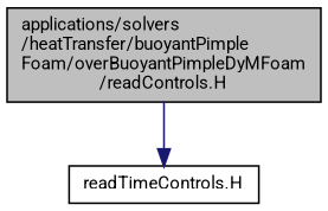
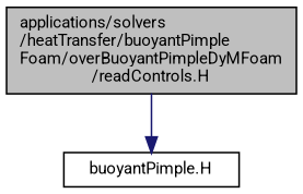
  digraph {
    fontname=Roboto
    node [color=black fontname=Roboto fontsize=10 shape=record]
    n1 [fillcolor=grey75 fontcolor=black height=0.2 label="applications/solvers\l/heatTransfer/buoyantPimple\lFoam/overBuoyantPimpleDyMFoam\l/readControls.H" style=filled width=0.4]
-   n2 [height=0.2 label="readTimeControls.H" width=0.4]
+   n2 [height=0.2 label="buoyantPimple.H" width=0.4]
    n1 -> n2 [color=midnightblue fontname=Roboto fontsize=10 labelfontname=Helvetica labelfontsize=10 style=solid]
  }
